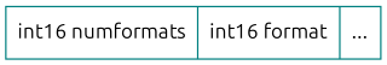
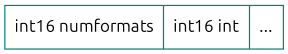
  graph {
    fontname=Ubuntu
-   n1 [label="int16 numformats|int16 format|..." shape=record color=teal fontname=Ubuntu]
+   n1 [label="int16 numformats|int16 int|..." shape=record color=teal fontname=Ubuntu]
  }
